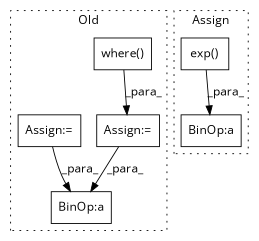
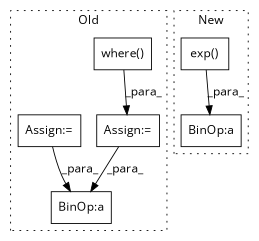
  digraph {
    fontname="Open Sans"
    node [a=75 l=12 shape=box fontname="Open Sans"]
    edge [fontname="Open Sans"]
    n1 [l="12,1" label="where()" s="2763,2790"]
    n2 [a=82 label="BinOp:a" s=2852]
    n3 [a=68 l=3 label="Assign:=" s=2760]
    n4 [a=68 l=3 label="Assign:=" s=2097]
    n5 [label="exp()" s=2699]
    n6 [a=82 l=1 label="BinOp:a" s=2698]
    subgraph cluster_1 {
      label=Old
      style=dotted
      n1
      n2
      n3
      n4
    }
    subgraph cluster_2 {
-     label=Assign
+     label=New
      style=dotted
      n5
      n6
    }
    n1 -> n3 [label=_para_]
    n3 -> n2 [label=_para_]
    n4 -> n2 [label=_para_]
    n5 -> n6 [label=_para_]
  }
